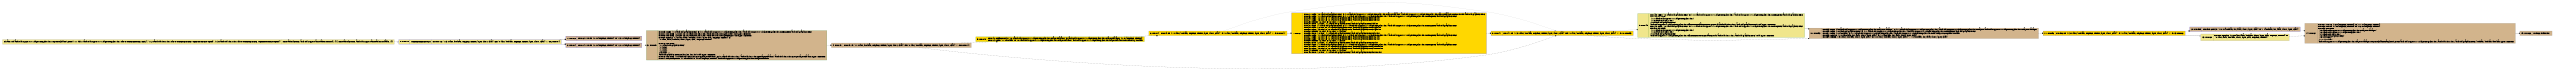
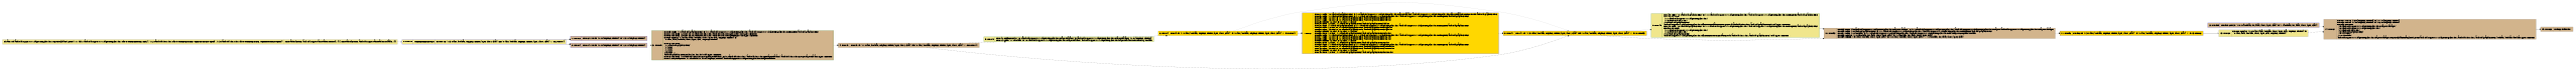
  digraph {
    rankdir=LR
    node [color=blue fillcolor=tan shape=record style=filled]
    edge [arrowhead=box style=dashed]
    n1 [fillcolor=khaki label="{0\:\ 0x0000|MTH_ENTER_BLOCK\l|0x0000: IF  (r13 I:?[int, boolean, OBJECT, ARRAY, byte, short, char]) == (0 ?[int, boolean, OBJECT, ARRAY, byte, short, char])  \-\> B:2:0x0004 \l}"]
    n2 [label="{1\:\ 0x0002|0x0002: MOVE  (r0 I:?[OBJECT, ARRAY]) = (r13 I:?[OBJECT, ARRAY]) \l}"]
    n3 [label="{2\:\ 0x0004|0x0004: MOVE  (r0 I:?[OBJECT, ARRAY]) = (r12 I:?[OBJECT, ARRAY]) \l}"]
    n4 [color=darkgreen label="{3\:\ 0x0005|0x0005: IGET  (r1 I:android.graphics.Rect) = (r11 I:android.support.v7.widget.RecyclerView) android.support.v7.widget.RecyclerView.mTempRect android.graphics.Rect \l0x0007: INVOKE  (r2 I:int) = (r0 I:android.view.View) android.view.View.getWidth():int type: VIRTUAL \l0x000b: INVOKE  (r3 I:int) = (r0 I:android.view.View) android.view.View.getHeight():int type: VIRTUAL \l0x000f: CONST  (r4 I:?[int, float, boolean, short, byte, char, OBJECT, ARRAY]) = \l  (0 ?[int, float, boolean, short, byte, char, OBJECT, ARRAY])\l \l0x0010: INVOKE  \l  (r1 I:android.graphics.Rect)\l  (r4 I:int)\l  (r4 I:int)\l  (r2 I:int)\l  (r3 I:int)\l android.graphics.Rect.set(int, int, int, int):void type: VIRTUAL \l0x0013: INVOKE  (r0 I:android.view.ViewGroup$LayoutParams) = (r0 I:android.view.View) android.view.View.getLayoutParams():android.view.ViewGroup$LayoutParams type: VIRTUAL \l0x0017: INSTANCE_OF  (r1 I:boolean) = (r0 I:?[OBJECT, ARRAY]) android.support.v7.widget.RecyclerView$LayoutParams \l}"]
    n5 [color=gray40 label="{4\:\ 0x0019|0x0019: IF  (r1 I:?[int, boolean, OBJECT, ARRAY, byte, short, char]) == (0 ?[int, boolean, OBJECT, ARRAY, byte, short, char])  \-\> B:8:0x0047 \l}"]
-   n6 [color=darkgreen fillcolor=gold label="{5\:\ 0x001b|0x001b: CHECK_CAST  (r0 I:android.support.v7.widget.RecyclerView$LayoutParams) = (android.support.v7.widget.RecyclerView$LayoutParams) (r0 I:?[OBJECT, ARRAY]) \l0x001d: IGET  (r1 I:boolean) = (r0 I:android.support.v7.widget.RecyclerView$LayoutParams) android.support.v7.widget.RecyclerView.LayoutParams.mInsetsDirty boolean \l}"]
+   n6 [color=darkgreen fillcolor=khaki label="{5\:\ 0x001b|0x001b: CHECK_CAST  (r0 I:android.support.v7.widget.RecyclerView$LayoutParams) = (android.support.v7.widget.RecyclerView$LayoutParams) (r0 I:?[OBJECT, ARRAY]) \l0x001d: IGET  (r1 I:boolean) = (r0 I:android.support.v7.widget.RecyclerView$LayoutParams) android.support.v7.widget.RecyclerView.LayoutParams.mInsetsDirty boolean \l}"]
    n7 [fillcolor=gold label="{8\:\ 0x0047|0x0047: IF  (r13 I:?[int, boolean, OBJECT, ARRAY, byte, short, char]) == (0 ?[int, boolean, OBJECT, ARRAY, byte, short, char])  \-\> B:10:0x0053 \l}"]
    n8 [color=gray40 fillcolor=gold label="{6\:\ 0x001f|0x001f: IF  (r1 I:?[int, boolean, OBJECT, ARRAY, byte, short, char]) != (0 ?[int, boolean, OBJECT, ARRAY, byte, short, char])  \-\> B:8:0x0047 \l}"]
    n9 [color=darkgreen fillcolor=khaki label="{9\:\ 0x0049|0x0049: IGET  (r0 I:android.graphics.Rect) = (r11 I:android.support.v7.widget.RecyclerView) android.support.v7.widget.RecyclerView.mTempRect android.graphics.Rect \l0x004b: INVOKE  \l  (r11 I:android.support.v7.widget.RecyclerView)\l  (r13 I:android.view.View)\l  (r0 I:android.graphics.Rect)\l android.support.v7.widget.RecyclerView.offsetDescendantRectToMyCoords(android.view.View, android.graphics.Rect):void type: VIRTUAL \l0x004e: IGET  (r0 I:android.graphics.Rect) = (r11 I:android.support.v7.widget.RecyclerView) android.support.v7.widget.RecyclerView.mTempRect android.graphics.Rect \l0x0050: INVOKE  \l  (r11 I:android.support.v7.widget.RecyclerView)\l  (r12 I:android.view.View)\l  (r0 I:android.graphics.Rect)\l android.support.v7.widget.RecyclerView.offsetRectIntoDescendantCoords(android.view.View, android.graphics.Rect):void type: VIRTUAL \l}"]
    n10 [color=gray40 label="{10\:\ 0x0053|0x0053: IGET  (r5 I:android.support.v7.widget.RecyclerView$LayoutManager) = (r11 I:android.support.v7.widget.RecyclerView) android.support.v7.widget.RecyclerView.mLayout android.support.v7.widget.RecyclerView$LayoutManager \l0x0055: IGET  (r8 I:android.graphics.Rect) = (r11 I:android.support.v7.widget.RecyclerView) android.support.v7.widget.RecyclerView.mTempRect android.graphics.Rect \l0x0057: IGET  (r0 I:boolean) = (r11 I:android.support.v7.widget.RecyclerView) android.support.v7.widget.RecyclerView.mFirstLayoutComplete boolean \l0x0059: CONST  (r1 I:?[boolean, int, float, short, byte, char]) = (1 ?[boolean, int, float, short, byte, char]) \l0x005a: ARITH  (r9 I:?[int, boolean, short, byte, char]) = (r0 I:?[int, boolean, short, byte, char]) ^ (1 ?[boolean, int, float, short, byte, char]) \l}"]
    n11 [fillcolor=gold label="{7\:\ 0x0021|0x0021: IGET  (r0 I:android.graphics.Rect) = (r0 I:android.support.v7.widget.RecyclerView$LayoutParams) android.support.v7.widget.RecyclerView.LayoutParams.mDecorInsets android.graphics.Rect \l0x0023: IGET  (r1 I:android.graphics.Rect) = (r11 I:android.support.v7.widget.RecyclerView) android.support.v7.widget.RecyclerView.mTempRect android.graphics.Rect \l0x0025: IGET  (r2 I:int) = (r1 I:android.graphics.Rect) android.graphics.Rect.left int \l0x0027: IGET  (r3 I:int) = (r0 I:android.graphics.Rect) android.graphics.Rect.left int \l0x0029: ARITH  (r2 I:int) = (r2 I:int) \- (r3 I:int) \l0x002a: IPUT  (r2 I:int), (r1 I:android.graphics.Rect) android.graphics.Rect.left int \l0x002c: IGET  (r1 I:android.graphics.Rect) = (r11 I:android.support.v7.widget.RecyclerView) android.support.v7.widget.RecyclerView.mTempRect android.graphics.Rect \l0x002e: IGET  (r2 I:int) = (r1 I:android.graphics.Rect) android.graphics.Rect.right int \l0x0030: IGET  (r3 I:int) = (r0 I:android.graphics.Rect) android.graphics.Rect.right int \l0x0032: ARITH  (r2 I:int) = (r2 I:int) + (r3 I:int) \l0x0033: IPUT  (r2 I:int), (r1 I:android.graphics.Rect) android.graphics.Rect.right int \l0x0035: IGET  (r1 I:android.graphics.Rect) = (r11 I:android.support.v7.widget.RecyclerView) android.support.v7.widget.RecyclerView.mTempRect android.graphics.Rect \l0x0037: IGET  (r2 I:int) = (r1 I:android.graphics.Rect) android.graphics.Rect.top int \l0x0039: IGET  (r3 I:int) = (r0 I:android.graphics.Rect) android.graphics.Rect.top int \l0x003b: ARITH  (r2 I:int) = (r2 I:int) \- (r3 I:int) \l0x003c: IPUT  (r2 I:int), (r1 I:android.graphics.Rect) android.graphics.Rect.top int \l0x003e: IGET  (r1 I:android.graphics.Rect) = (r11 I:android.support.v7.widget.RecyclerView) android.support.v7.widget.RecyclerView.mTempRect android.graphics.Rect \l0x0040: IGET  (r2 I:int) = (r1 I:android.graphics.Rect) android.graphics.Rect.bottom int \l0x0042: IGET  (r0 I:int) = (r0 I:android.graphics.Rect) android.graphics.Rect.bottom int \l0x0044: ARITH  (r2 I:int) = (r2 I:int) + (r0 I:int) \l0x0045: IPUT  (r2 I:int), (r1 I:android.graphics.Rect) android.graphics.Rect.bottom int \l}"]
    n12 [fillcolor=gold label="{11\:\ 0x005c|0x005c: IF  (r13 I:?[int, boolean, OBJECT, ARRAY, byte, short, char]) != (0 ?[int, boolean, OBJECT, ARRAY, byte, short, char])  \-\> B:13:0x0060 \l}"]
    n13 [label="{12\:\ 0x005e|0x005e: CONST  (r10 I:?[boolean, int, float, short, byte, char]) = (1 ?[boolean, int, float, short, byte, char]) \l}"]
    n14 [color=gray40 fillcolor=khaki label="{13\:\ 0x0060|0x0060: CONST  (r10 I:?[int, float, boolean, short, byte, char, OBJECT, ARRAY]) = \l  (0 ?[int, float, boolean, short, byte, char, OBJECT, ARRAY])\l \l}"]
    n15 [color=gray40 label="{14\:\ 0x0061|0x0061: MOVE  (r6 I:?[OBJECT, ARRAY]) = (r11 I:?[OBJECT, ARRAY]) \l0x0062: MOVE  (r7 I:?[OBJECT, ARRAY]) = (r12 I:?[OBJECT, ARRAY]) \l0x0063: INVOKE  \l  (r5 I:android.support.v7.widget.RecyclerView$LayoutManager)\l  (r6 I:android.support.v7.widget.RecyclerView)\l  (r7 I:android.view.View)\l  (r8 I:android.graphics.Rect)\l  (r9 I:boolean)\l  (r10 I:boolean)\l android.support.v7.widget.RecyclerView.LayoutManager.requestChildRectangleOnScreen(android.support.v7.widget.RecyclerView, android.view.View, android.graphics.Rect, boolean, boolean):boolean type: VIRTUAL \l}"]
    n16 [color=gray40 label="{15\:\ 0x0066|0x0566: RETURN   \l}"]
    n17 [color=gray40 fillcolor=khaki label="{private void android.support.v7.widget.RecyclerView.requestChildOnScreen((r11 'this' I:android.support.v7.widget.RecyclerView A[IMMUTABLE_TYPE, THIS]), (r12 I:android.view.View A[IMMUTABLE_TYPE, METHOD_ARGUMENT]), (r13 I:android.view.View A[IMMUTABLE_TYPE, METHOD_ARGUMENT]))  | Annotation[BUILD, android.support.annotation.NonNull, \{\}], Annotation[BUILD, android.support.annotation.Nullable, \{\}]\l}"]
    n1 -> n2 [style=solid]
    n1 -> n3 [style=solid]
    n3 -> n4 [arrowhead=dot style=dotted]
    n4 -> n5 [style=solid]
    n5 -> n6
    n5 -> n7 [arrowhead=dot]
    n6 -> n8
    n7 -> n9 [arrowhead=dot style=dotted]
    n7 -> n10 [arrowhead=dot]
    n8 -> n7 [arrowhead=onormal style=dotted]
    n8 -> n11 [style=solid]
    n9 -> n10 [arrowhead=dot style=solid]
    n10 -> n12
    n11 -> n7
-   n12 -> n13 [style=dotted]
    n12 -> n14 [arrowhead=onormal style=solid]
    n13 -> n15 [arrowhead=dot style=dotted]
    n14 -> n15 [arrowhead=dot]
    n15 -> n16 [arrowhead=dot style=solid]
    n17 -> n1 [arrowhead=onormal]
  }
